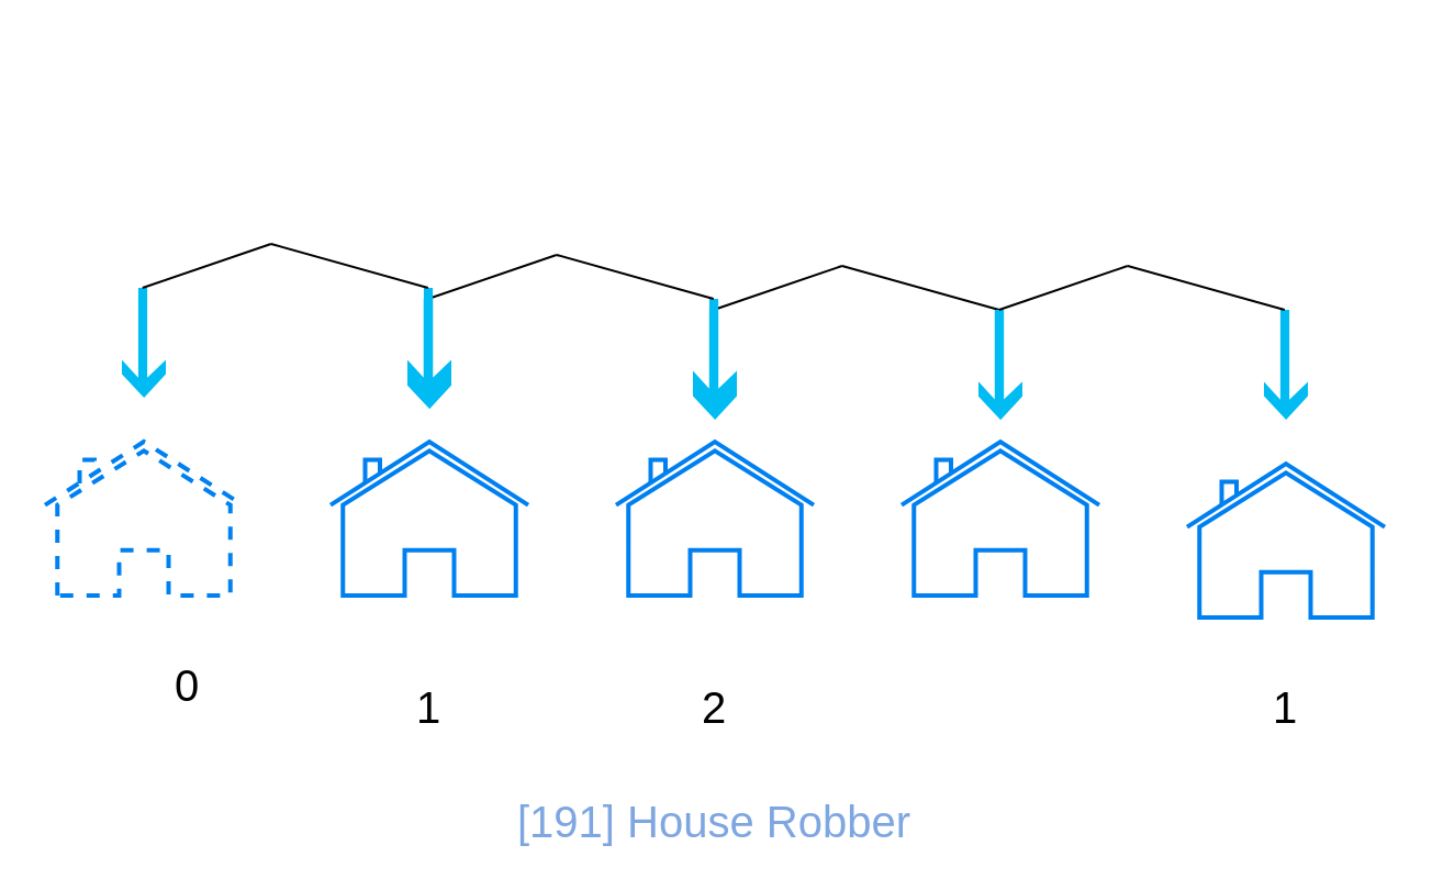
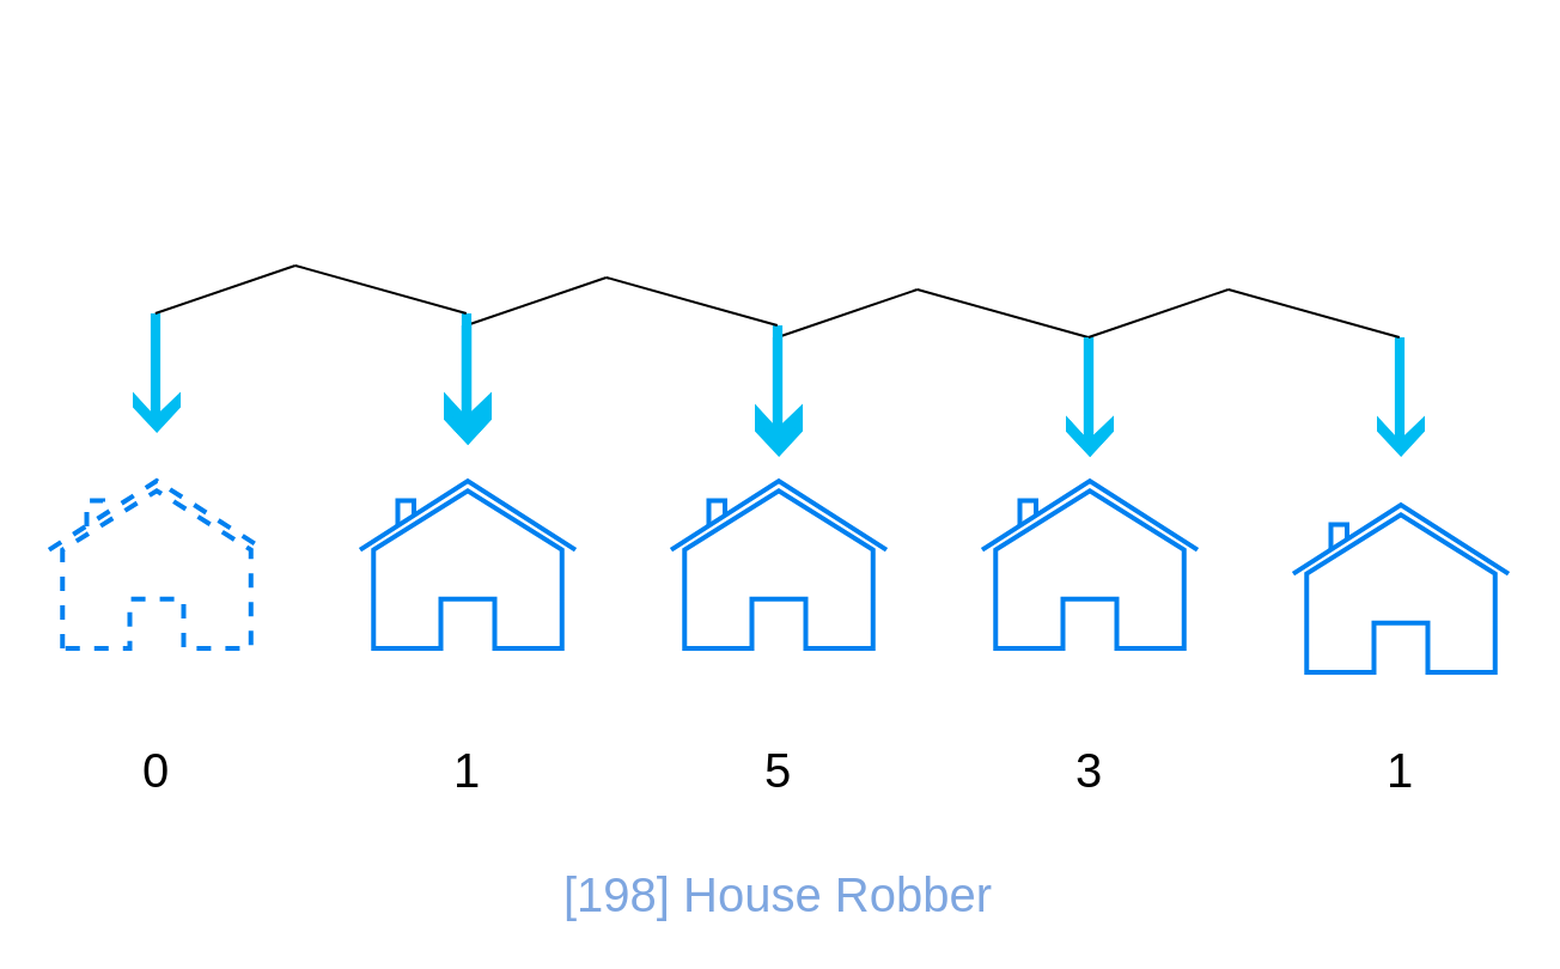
  <mxCell id="0" />
  <mxCell id="1" parent="0" />
  <mxCell id="2" value="" style="html=1;verticalLabelPosition=bottom;align=center;labelBackgroundColor=#ffffff;verticalAlign=top;strokeWidth=2;strokeColor=#0080F0;fillColor=#ffffff;shadow=0;dashed=0;shape=mxgraph.ios7.icons.home;" vertex="1" parent="1"><mxGeometry x="150" y="200.5" width="90" height="70" as="geometry" /></mxCell>
  <mxCell id="3" value="" style="html=1;verticalLabelPosition=bottom;align=center;labelBackgroundColor=#ffffff;verticalAlign=top;strokeWidth=2;strokeColor=#0080F0;fillColor=#ffffff;shadow=0;dashed=0;shape=mxgraph.ios7.icons.home;" vertex="1" parent="1"><mxGeometry x="280" y="200.5" width="90" height="70" as="geometry" /></mxCell>
  <mxCell id="4" value="" style="html=1;verticalLabelPosition=bottom;align=center;labelBackgroundColor=#ffffff;verticalAlign=top;strokeWidth=2;strokeColor=#0080F0;fillColor=#ffffff;shadow=0;dashed=0;shape=mxgraph.ios7.icons.home;" vertex="1" parent="1"><mxGeometry x="410" y="200.5" width="90" height="70" as="geometry" /></mxCell>
  <mxCell id="5" value="" style="html=1;verticalLabelPosition=bottom;align=center;labelBackgroundColor=#ffffff;verticalAlign=top;strokeWidth=2;strokeColor=#0080F0;fillColor=#ffffff;shadow=0;dashed=0;shape=mxgraph.ios7.icons.home;" vertex="1" parent="1"><mxGeometry x="540" y="210.5" width="90" height="70" as="geometry" /></mxCell>
  <mxCell id="6" value="" style="shape=image;html=1;verticalAlign=top;verticalLabelPosition=bottom;labelBackgroundColor=#ffffff;imageAspect=0;aspect=fixed;image=https://cdn2.iconfinder.com/data/icons/user-23/128/User_Thief.png" vertex="1" parent="1"><mxGeometry x="350" y="30.5" width="80" height="80" as="geometry" /></mxCell>
  <mxCell id="7" value="1" style="text;html=1;strokeColor=none;fillColor=none;align=center;verticalAlign=middle;whiteSpace=wrap;rounded=0;fontSize=20;" vertex="1" parent="1"><mxGeometry x="175" y="310.5" width="40" height="20" as="geometry" /></mxCell>
- <mxCell id="8" value="2" style="text;html=1;strokeColor=none;fillColor=none;align=center;verticalAlign=middle;whiteSpace=wrap;rounded=0;fontSize=20;" vertex="1" parent="1"><mxGeometry x="305" y="310.5" width="40" height="20" as="geometry" /></mxCell>
+ <mxCell id="8" value="5" style="text;html=1;strokeColor=none;fillColor=none;align=center;verticalAlign=middle;whiteSpace=wrap;rounded=0;fontSize=20;" vertex="1" parent="1"><mxGeometry x="305" y="310.5" width="40" height="20" as="geometry" /></mxCell>
+ <mxCell id="9" value="3" style="text;html=1;strokeColor=none;fillColor=none;align=center;verticalAlign=middle;whiteSpace=wrap;rounded=0;fontSize=20;" vertex="1" parent="1"><mxGeometry x="435" y="310.5" width="40" height="20" as="geometry" /></mxCell>
  <mxCell id="10" value="1" style="text;html=1;strokeColor=none;fillColor=none;align=center;verticalAlign=middle;whiteSpace=wrap;rounded=0;fontSize=20;" vertex="1" parent="1"><mxGeometry x="565" y="310.5" width="40" height="20" as="geometry" /></mxCell>
  <mxCell id="11" value="" style="pointerEvents=1;shadow=0;dashed=0;html=1;strokeColor=none;labelPosition=center;verticalLabelPosition=bottom;verticalAlign=top;align=center;shape=mxgraph.mscae.deprecated.poster_arrow;fillColor=#00BCF2;labelBackgroundColor=none;fontSize=20;fontColor=#000000;whiteSpace=wrap;" vertex="1" parent="1"><mxGeometry x="445" y="140.5" width="20" height="50" as="geometry" /></mxCell>
  <mxCell id="12" value="" style="pointerEvents=1;shadow=0;dashed=0;html=1;strokeColor=none;labelPosition=center;verticalLabelPosition=bottom;verticalAlign=top;align=center;shape=mxgraph.mscae.deprecated.poster_arrow;fillColor=#00BCF2;labelBackgroundColor=none;fontSize=20;fontColor=#000;" vertex="1" parent="1"><mxGeometry x="315" y="140.5" width="20" height="50" as="geometry" /></mxCell>
  <mxCell id="13" value="" style="endArrow=none;html=1;fontSize=20;fontColor=#FF0000;exitX=0.47;exitY=0;exitDx=0;exitDy=0;exitPerimeter=0;entryX=0.47;entryY=0;entryDx=0;entryDy=0;entryPerimeter=0;" edge="1" parent="1" source="14" target="11"><mxGeometry width="50" height="50" relative="1" as="geometry"><mxPoint x="150" y="400.5" as="sourcePoint" /><mxPoint x="200" y="350.5" as="targetPoint" /></mxGeometry></mxCell>
  <mxCell id="14" value="" style="shape=image;html=1;verticalAlign=top;verticalLabelPosition=bottom;labelBackgroundColor=#FF0000;imageAspect=0;aspect=fixed;image=https://cdn2.iconfinder.com/data/icons/font-awesome/1792/question-128.png;fontSize=20;fontColor=#FF0000;imageBackground=none;" vertex="1" parent="1"><mxGeometry x="350" y="120.5" width="70" height="70" as="geometry" /></mxCell>
  <mxCell id="15" value="" style="endArrow=none;html=1;fontSize=20;fontColor=#FF0000;exitX=0.47;exitY=0;exitDx=0;exitDy=0;exitPerimeter=0;entryX=0.47;entryY=0;entryDx=0;entryDy=0;entryPerimeter=0;" edge="1" parent="1" source="12" target="14"><mxGeometry width="50" height="50" relative="1" as="geometry"><mxPoint x="324" y="140.5" as="sourcePoint" /><mxPoint x="454" y="140.5" as="targetPoint" /></mxGeometry></mxCell>
  <mxCell id="16" value="" style="shape=image;html=1;verticalAlign=top;verticalLabelPosition=bottom;labelBackgroundColor=#ffffff;imageAspect=0;aspect=fixed;image=https://cdn2.iconfinder.com/data/icons/user-23/128/User_Thief.png" vertex="1" parent="1"><mxGeometry x="220" y="25.5" width="80" height="80" as="geometry" /></mxCell>
  <mxCell id="17" value="" style="pointerEvents=1;shadow=0;dashed=0;html=1;strokeColor=none;labelPosition=center;verticalLabelPosition=bottom;verticalAlign=top;align=center;shape=mxgraph.mscae.deprecated.poster_arrow;fillColor=#00BCF2;labelBackgroundColor=none;fontSize=20;fontColor=#000000;whiteSpace=wrap;" vertex="1" parent="1"><mxGeometry x="315" y="135.5" width="20" height="50" as="geometry" /></mxCell>
  <mxCell id="18" value="" style="pointerEvents=1;shadow=0;dashed=0;html=1;strokeColor=none;labelPosition=center;verticalLabelPosition=bottom;verticalAlign=top;align=center;shape=mxgraph.mscae.deprecated.poster_arrow;fillColor=#00BCF2;labelBackgroundColor=none;fontSize=20;fontColor=#000;" vertex="1" parent="1"><mxGeometry x="185" y="135.5" width="20" height="50" as="geometry" /></mxCell>
  <mxCell id="19" value="" style="endArrow=none;html=1;fontSize=20;fontColor=#FF0000;exitX=0.47;exitY=0;exitDx=0;exitDy=0;exitPerimeter=0;entryX=0.47;entryY=0;entryDx=0;entryDy=0;entryPerimeter=0;" edge="1" parent="1" source="20" target="17"><mxGeometry width="50" height="50" relative="1" as="geometry"><mxPoint x="20" y="395.5" as="sourcePoint" /><mxPoint x="70" y="345.5" as="targetPoint" /></mxGeometry></mxCell>
  <mxCell id="20" value="" style="shape=image;html=1;verticalAlign=top;verticalLabelPosition=bottom;labelBackgroundColor=#FF0000;imageAspect=0;aspect=fixed;image=https://cdn2.iconfinder.com/data/icons/font-awesome/1792/question-128.png;fontSize=20;fontColor=#FF0000;imageBackground=none;" vertex="1" parent="1"><mxGeometry x="220" y="115.5" width="70" height="70" as="geometry" /></mxCell>
  <mxCell id="21" value="" style="endArrow=none;html=1;fontSize=20;fontColor=#FF0000;exitX=0.47;exitY=0;exitDx=0;exitDy=0;exitPerimeter=0;entryX=0.47;entryY=0;entryDx=0;entryDy=0;entryPerimeter=0;" edge="1" parent="1" source="18" target="20"><mxGeometry width="50" height="50" relative="1" as="geometry"><mxPoint x="194" y="135.5" as="sourcePoint" /><mxPoint x="324" y="135.5" as="targetPoint" /></mxGeometry></mxCell>
  <mxCell id="22" value="" style="shape=image;html=1;verticalAlign=top;verticalLabelPosition=bottom;labelBackgroundColor=#ffffff;imageAspect=0;aspect=fixed;image=https://cdn2.iconfinder.com/data/icons/user-23/128/User_Thief.png" vertex="1" parent="1"><mxGeometry x="480" y="30.5" width="80" height="80" as="geometry" /></mxCell>
  <mxCell id="23" value="" style="pointerEvents=1;shadow=0;dashed=0;html=1;strokeColor=none;labelPosition=center;verticalLabelPosition=bottom;verticalAlign=top;align=center;shape=mxgraph.mscae.deprecated.poster_arrow;fillColor=#00BCF2;labelBackgroundColor=none;fontSize=20;fontColor=#000000;whiteSpace=wrap;" vertex="1" parent="1"><mxGeometry x="575" y="140.5" width="20" height="50" as="geometry" /></mxCell>
  <mxCell id="24" value="" style="pointerEvents=1;shadow=0;dashed=0;html=1;strokeColor=none;labelPosition=center;verticalLabelPosition=bottom;verticalAlign=top;align=center;shape=mxgraph.mscae.deprecated.poster_arrow;fillColor=#00BCF2;labelBackgroundColor=none;fontSize=20;fontColor=#000;" vertex="1" parent="1"><mxGeometry x="445" y="140.5" width="20" height="50" as="geometry" /></mxCell>
  <mxCell id="25" value="" style="endArrow=none;html=1;fontSize=20;fontColor=#FF0000;exitX=0.47;exitY=0;exitDx=0;exitDy=0;exitPerimeter=0;entryX=0.47;entryY=0;entryDx=0;entryDy=0;entryPerimeter=0;" edge="1" parent="1" source="26" target="23"><mxGeometry width="50" height="50" relative="1" as="geometry"><mxPoint x="280" y="400.5" as="sourcePoint" /><mxPoint x="330" y="350.5" as="targetPoint" /></mxGeometry></mxCell>
  <mxCell id="26" value="" style="shape=image;html=1;verticalAlign=top;verticalLabelPosition=bottom;labelBackgroundColor=#FF0000;imageAspect=0;aspect=fixed;image=https://cdn2.iconfinder.com/data/icons/font-awesome/1792/question-128.png;fontSize=20;fontColor=#FF0000;imageBackground=none;" vertex="1" parent="1"><mxGeometry x="480" y="120.5" width="70" height="70" as="geometry" /></mxCell>
  <mxCell id="27" value="" style="endArrow=none;html=1;fontSize=20;fontColor=#FF0000;exitX=0.47;exitY=0;exitDx=0;exitDy=0;exitPerimeter=0;entryX=0.47;entryY=0;entryDx=0;entryDy=0;entryPerimeter=0;" edge="1" parent="1" source="24" target="26"><mxGeometry width="50" height="50" relative="1" as="geometry"><mxPoint x="454" y="140.5" as="sourcePoint" /><mxPoint x="584" y="140.5" as="targetPoint" /></mxGeometry></mxCell>
  <mxCell id="28" value="" style="pointerEvents=1;shadow=0;dashed=0;html=1;strokeColor=none;labelPosition=center;verticalLabelPosition=bottom;verticalAlign=top;align=center;shape=mxgraph.mscae.deprecated.poster_arrow;fillColor=#00BCF2;labelBackgroundColor=none;fontSize=20;fontColor=#000;" vertex="1" parent="1"><mxGeometry x="185" y="135.5" width="20" height="50" as="geometry" /></mxCell>
  <mxCell id="29" value="" style="shape=image;html=1;verticalAlign=top;verticalLabelPosition=bottom;labelBackgroundColor=#ffffff;imageAspect=0;aspect=fixed;image=https://cdn2.iconfinder.com/data/icons/user-23/128/User_Thief.png" vertex="1" parent="1"><mxGeometry x="90" y="20.5" width="80" height="80" as="geometry" /></mxCell>
  <mxCell id="30" value="" style="pointerEvents=1;shadow=0;dashed=0;html=1;strokeColor=none;labelPosition=center;verticalLabelPosition=bottom;verticalAlign=top;align=center;shape=mxgraph.mscae.deprecated.poster_arrow;fillColor=#00BCF2;labelBackgroundColor=none;fontSize=20;fontColor=#000000;whiteSpace=wrap;" vertex="1" parent="1"><mxGeometry x="185" y="130.5" width="20" height="50" as="geometry" /></mxCell>
  <mxCell id="31" value="" style="pointerEvents=1;shadow=0;dashed=0;html=1;strokeColor=none;labelPosition=center;verticalLabelPosition=bottom;verticalAlign=top;align=center;shape=mxgraph.mscae.deprecated.poster_arrow;fillColor=#00BCF2;labelBackgroundColor=none;fontSize=20;fontColor=#000;" vertex="1" parent="1"><mxGeometry x="55" y="130.5" width="20" height="50" as="geometry" /></mxCell>
  <mxCell id="32" value="" style="endArrow=none;html=1;fontSize=20;fontColor=#FF0000;exitX=0.47;exitY=0;exitDx=0;exitDy=0;exitPerimeter=0;entryX=0.47;entryY=0;entryDx=0;entryDy=0;entryPerimeter=0;" edge="1" parent="1" source="33" target="30"><mxGeometry width="50" height="50" relative="1" as="geometry"><mxPoint x="-110" y="390.5" as="sourcePoint" /><mxPoint x="-60" y="340.5" as="targetPoint" /></mxGeometry></mxCell>
  <mxCell id="33" value="" style="shape=image;html=1;verticalAlign=top;verticalLabelPosition=bottom;labelBackgroundColor=#FF0000;imageAspect=0;aspect=fixed;image=https://cdn2.iconfinder.com/data/icons/font-awesome/1792/question-128.png;fontSize=20;fontColor=#FF0000;imageBackground=none;" vertex="1" parent="1"><mxGeometry x="90" y="110.5" width="70" height="70" as="geometry" /></mxCell>
  <mxCell id="34" value="" style="endArrow=none;html=1;fontSize=20;fontColor=#FF0000;exitX=0.47;exitY=0;exitDx=0;exitDy=0;exitPerimeter=0;entryX=0.47;entryY=0;entryDx=0;entryDy=0;entryPerimeter=0;" edge="1" parent="1" source="31" target="33"><mxGeometry width="50" height="50" relative="1" as="geometry"><mxPoint x="64" y="130.5" as="sourcePoint" /><mxPoint x="194" y="130.5" as="targetPoint" /></mxGeometry></mxCell>
  <mxCell id="35" value="" style="html=1;verticalLabelPosition=bottom;align=center;labelBackgroundColor=#ffffff;verticalAlign=top;strokeWidth=2;strokeColor=#0080F0;fillColor=#ffffff;shadow=0;dashed=1;shape=mxgraph.ios7.icons.home;" vertex="1" parent="1"><mxGeometry x="20" y="200.5" width="90" height="70" as="geometry" /></mxCell>
- <mxCell id="36" value="0" style="text;html=1;strokeColor=none;fillColor=none;align=center;verticalAlign=middle;whiteSpace=wrap;rounded=0;fontSize=20;" vertex="1" parent="1"><mxGeometry x="65" y="300.5" width="40" height="20" as="geometry" /></mxCell>
- <mxCell id="37" value="&lt;div&gt;&lt;span&gt;[191] House Robber&lt;/span&gt;&lt;/div&gt;" style="text;html=1;strokeColor=none;fillColor=none;align=center;verticalAlign=middle;whiteSpace=wrap;rounded=0;fontSize=20;fontColor=#7EA6E0;" vertex="1" parent="1"><mxGeometry x="140" y="363" width="370" height="20" as="geometry" /></mxCell>
+ <mxCell id="36" value="0" style="text;html=1;strokeColor=none;fillColor=none;align=center;verticalAlign=middle;whiteSpace=wrap;rounded=0;fontSize=20;" vertex="1" parent="1"><mxGeometry x="45" y="310.5" width="40" height="20" as="geometry" /></mxCell>
+ <mxCell id="37" value="&lt;div&gt;&lt;span&gt;[198] House Robber&lt;/span&gt;&lt;/div&gt;" style="text;html=1;strokeColor=none;fillColor=none;align=center;verticalAlign=middle;whiteSpace=wrap;rounded=0;fontSize=20;fontColor=#7EA6E0;" vertex="1" parent="1"><mxGeometry x="140" y="363" width="370" height="20" as="geometry" /></mxCell>
